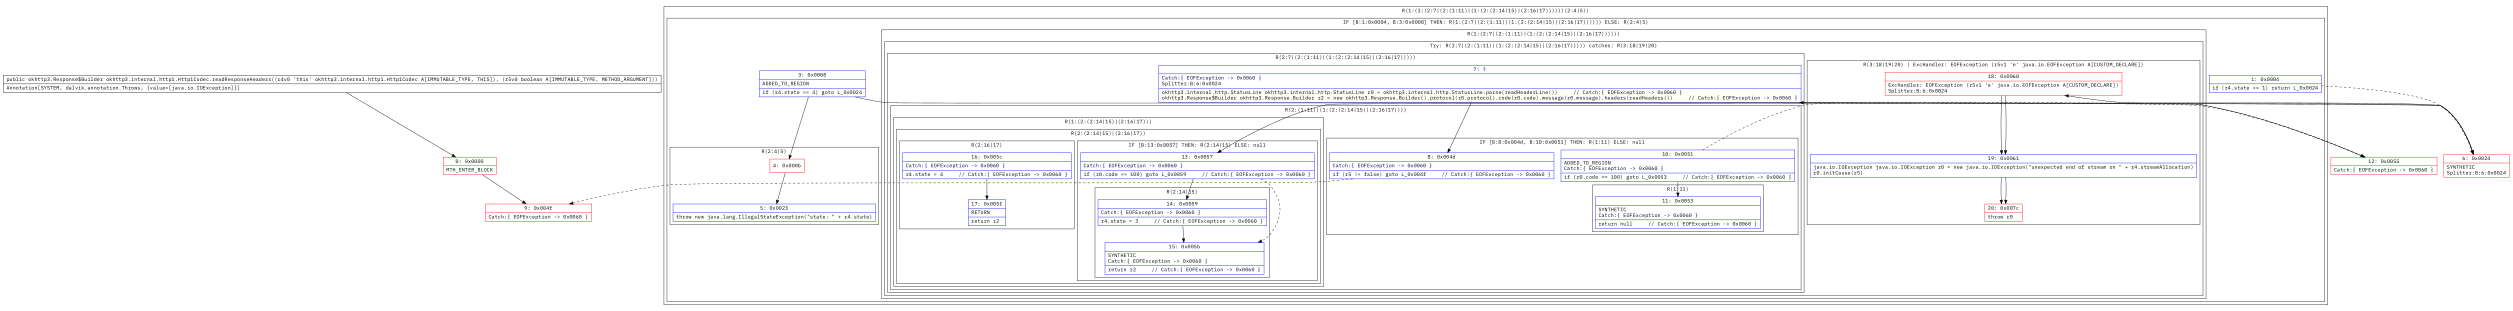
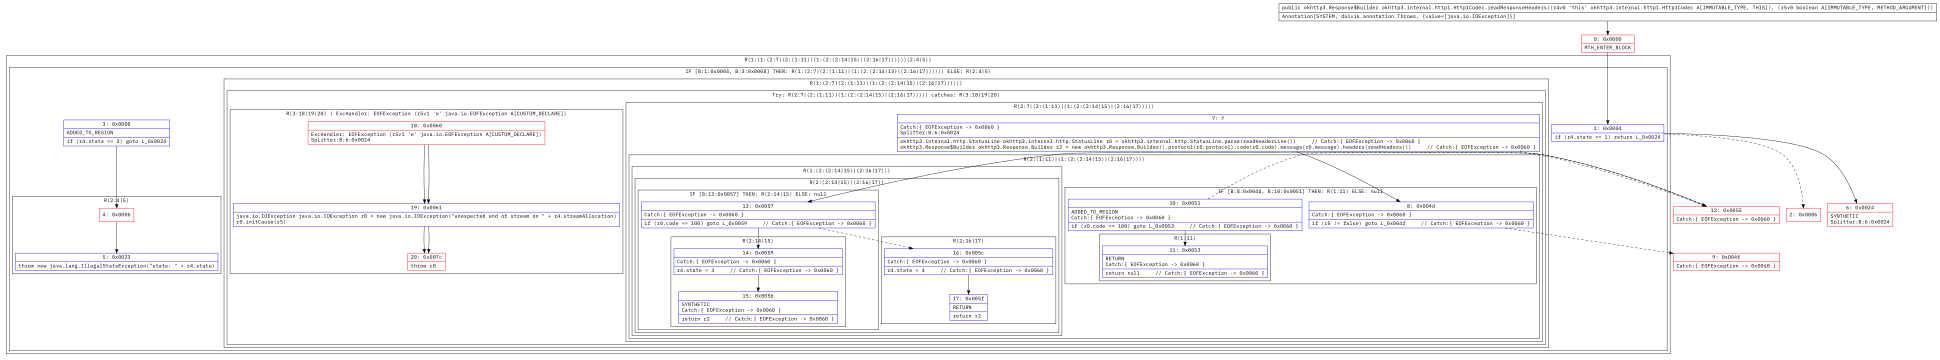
  digraph {
    fontname="IBM Plex Mono"
    node [color=blue fontname="IBM Plex Mono" shape=record]
    edge [fontname="IBM Plex Mono"]
-   n1 [label="{11\:\ 0x0053|SYNTHETIC\lCatch:\{ EOFException \-\> 0x0060 \}\l|return null     \/\/ Catch:\{ EOFException \-\> 0x0060 \}\l}"]
+   n1 [label="{11\:\ 0x0053|RETURN\lCatch:\{ EOFException \-\> 0x0060 \}\l|return null     \/\/ Catch:\{ EOFException \-\> 0x0060 \}\l}"]
    n2 [label="{8\:\ 0x004d|Catch:\{ EOFException \-\> 0x0060 \}\l|if (r5 != false) goto L_0x004f     \/\/ Catch:\{ EOFException \-\> 0x0060 \}\l}"]
    n3 [label="{10\:\ 0x0051|ADDED_TO_REGION\lCatch:\{ EOFException \-\> 0x0060 \}\l|if (r0.code == 100) goto L_0x0053     \/\/ Catch:\{ EOFException \-\> 0x0060 \}\l}"]
    n4 [label="{14\:\ 0x0059|Catch:\{ EOFException \-\> 0x0060 \}\l|r4.state = 3     \/\/ Catch:\{ EOFException \-\> 0x0060 \}\l}"]
    n5 [label="{15\:\ 0x005b|SYNTHETIC\lCatch:\{ EOFException \-\> 0x0060 \}\l|return r2     \/\/ Catch:\{ EOFException \-\> 0x0060 \}\l}"]
    n6 [label="{13\:\ 0x0057|Catch:\{ EOFException \-\> 0x0060 \}\l|if (r0.code == 100) goto L_0x0059     \/\/ Catch:\{ EOFException \-\> 0x0060 \}\l}"]
    n7 [label="{16\:\ 0x005c|Catch:\{ EOFException \-\> 0x0060 \}\l|r4.state = 4     \/\/ Catch:\{ EOFException \-\> 0x0060 \}\l}"]
    n8 [label="{17\:\ 0x005f|RETURN\l|return r2\l}"]
    n9 [label="{7\:\ ?|Catch:\{ EOFException \-\> 0x0060 \}\lSplitter:B:6:0x0024\l|okhttp3.internal.http.StatusLine okhttp3.internal.http.StatusLine r0 = okhttp3.internal.http.StatusLine.parse(readHeaderLine())     \/\/ Catch:\{ EOFException \-\> 0x0060 \}\lokhttp3.Response$Builder okhttp3.Response.Builder r2 = new okhttp3.Response.Builder().protocol(r0.protocol).code(r0.code).message(r0.message).headers(readHeaders())     \/\/ Catch:\{ EOFException \-\> 0x0060 \}\l}"]
    n10 [color=red label="{18\:\ 0x0060|ExcHandler: EOFException (r5v1 'e' java.io.EOFException A[CUSTOM_DECLARE])\lSplitter:B:6:0x0024\l}"]
    n11 [label="{19\:\ 0x0061|java.io.IOException java.io.IOException r0 = new java.io.IOException(\"unexpected end of stream on \" + r4.streamAllocation)\lr0.initCause(r5)\l}"]
    n12 [color=red label="{20\:\ 0x007c|throw r0\l}"]
    n13 [color=red label="{4\:\ 0x000b}"]
    n14 [label="{5\:\ 0x0023|throw new java.lang.IllegalStateException(\"state: \" + r4.state)\l}"]
    n15 [label="{1\:\ 0x0004|if (r4.state == 1) return L_0x0024\l}"]
-   n16 [label="{3\:\ 0x0008|ADDED_TO_REGION\l|if (r4.state == 4) goto L_0x0024\l}"]
+   n16 [label="{3\:\ 0x0008|ADDED_TO_REGION\l|if (r4.state == 3) goto L_0x0024\l}"]
    n17 [color=red label="{9\:\ 0x004f|Catch:\{ EOFException \-\> 0x0060 \}\l}"]
    n18 [color=red label="{12\:\ 0x0055|Catch:\{ EOFException \-\> 0x0060 \}\l}"]
+   n19 [color=red label="{2\:\ 0x0006}"]
    n20 [color=red label="{6\:\ 0x0024|SYNTHETIC\lSplitter:B:6:0x0024\l}"]
    n21 [color=red label="{0\:\ 0x0000|MTH_ENTER_BLOCK\l}"]
    n22 [label="{public okhttp3.Response$Builder okhttp3.internal.http1.Http1Codec.readResponseHeaders((r4v0 'this' okhttp3.internal.http1.Http1Codec A[IMMUTABLE_TYPE, THIS]), (r5v0 boolean A[IMMUTABLE_TYPE, METHOD_ARGUMENT]))  | Annotation[SYSTEM, dalvik.annotation.Throws, \{value=[java.io.IOException]\}]\l}" color=""]
    subgraph cluster_1 {
      label="R(1:(1:(2:7|(2:(1:11)|(1:(2:(2:14|15)|(2:16|17))))))(2:4|5))"
      subgraph cluster_2 {
        label="IF [B:1:0x0004, B:3:0x0008] THEN: R(1:(2:7|(2:(1:11)|(1:(2:(2:14|15)|(2:16|17)))))) ELSE: R(2:4|5)"
        n15
        n16
        subgraph cluster_3 {
          label="R(1:(2:7|(2:(1:11)|(1:(2:(2:14|15)|(2:16|17))))))"
          subgraph cluster_4 {
            label="Try: R(2:7|(2:(1:11)|(1:(2:(2:14|15)|(2:16|17))))) catches: R(3:18|19|20)"
            subgraph cluster_5 {
              label="R(2:7|(2:(1:11)|(1:(2:(2:14|15)|(2:16|17)))))"
              n9
              subgraph cluster_6 {
                label="R(2:(1:11)|(1:(2:(2:14|15)|(2:16|17))))"
                subgraph cluster_7 {
                  label="IF [B:8:0x004d, B:10:0x0051] THEN: R(1:11) ELSE: null"
                  n2
                  n3
                  subgraph cluster_8 {
                    label="R(1:11)"
                    n1
                  }
                }
                subgraph cluster_9 {
                  label="R(1:(2:(2:14|15)|(2:16|17)))"
                  subgraph cluster_10 {
                    label="R(2:(2:14|15)|(2:16|17))"
                    subgraph cluster_11 {
                      label="IF [B:13:0x0057] THEN: R(2:14|15) ELSE: null"
                      n6
                      subgraph cluster_12 {
                        label="R(2:14|15)"
                        n4
                        n5
                      }
                    }
                    subgraph cluster_13 {
                      label="R(2:16|17)"
                      n7
                      n8
                    }
                  }
                }
              }
            }
            subgraph cluster_14 {
              label="R(3:18|19|20) | ExcHandler: EOFException (r5v1 'e' java.io.EOFException A[CUSTOM_DECLARE])\l"
              n10
              n11
              n12
            }
          }
        }
        subgraph cluster_15 {
          label="R(2:4|5)"
          n13
          n14
        }
      }
    }
    subgraph cluster_16 {
      label="R(3:18|19|20) | ExcHandler: EOFException (r5v1 'e' java.io.EOFException A[CUSTOM_DECLARE])\l"
    }
    n2 -> n17 [style=dashed]
    n3 -> n1
    n3 -> n18 [style=dashed]
    n4 -> n5
    n6 -> n4
-   n6 -> n5 [style=dashed]
+   n6 -> n7 [style=dashed]
    n7 -> n8
    n9 -> n2
    n9 -> n18 [style=dashed]
    n10 -> n11
    n10 -> n11
    n11 -> n12
    n11 -> n12
    n13 -> n14
-   n15 -> n20 [style=dashed]
+   n15 -> n19 [style=dashed]
+   n15 -> n20
    n16 -> n13 [style=solid]
-   n16 -> n20
    n18 -> n6
-   n20 -> n9
-   n20 -> n10
-   n21 -> n17
+   n21 -> n15
    n22 -> n21
  }
